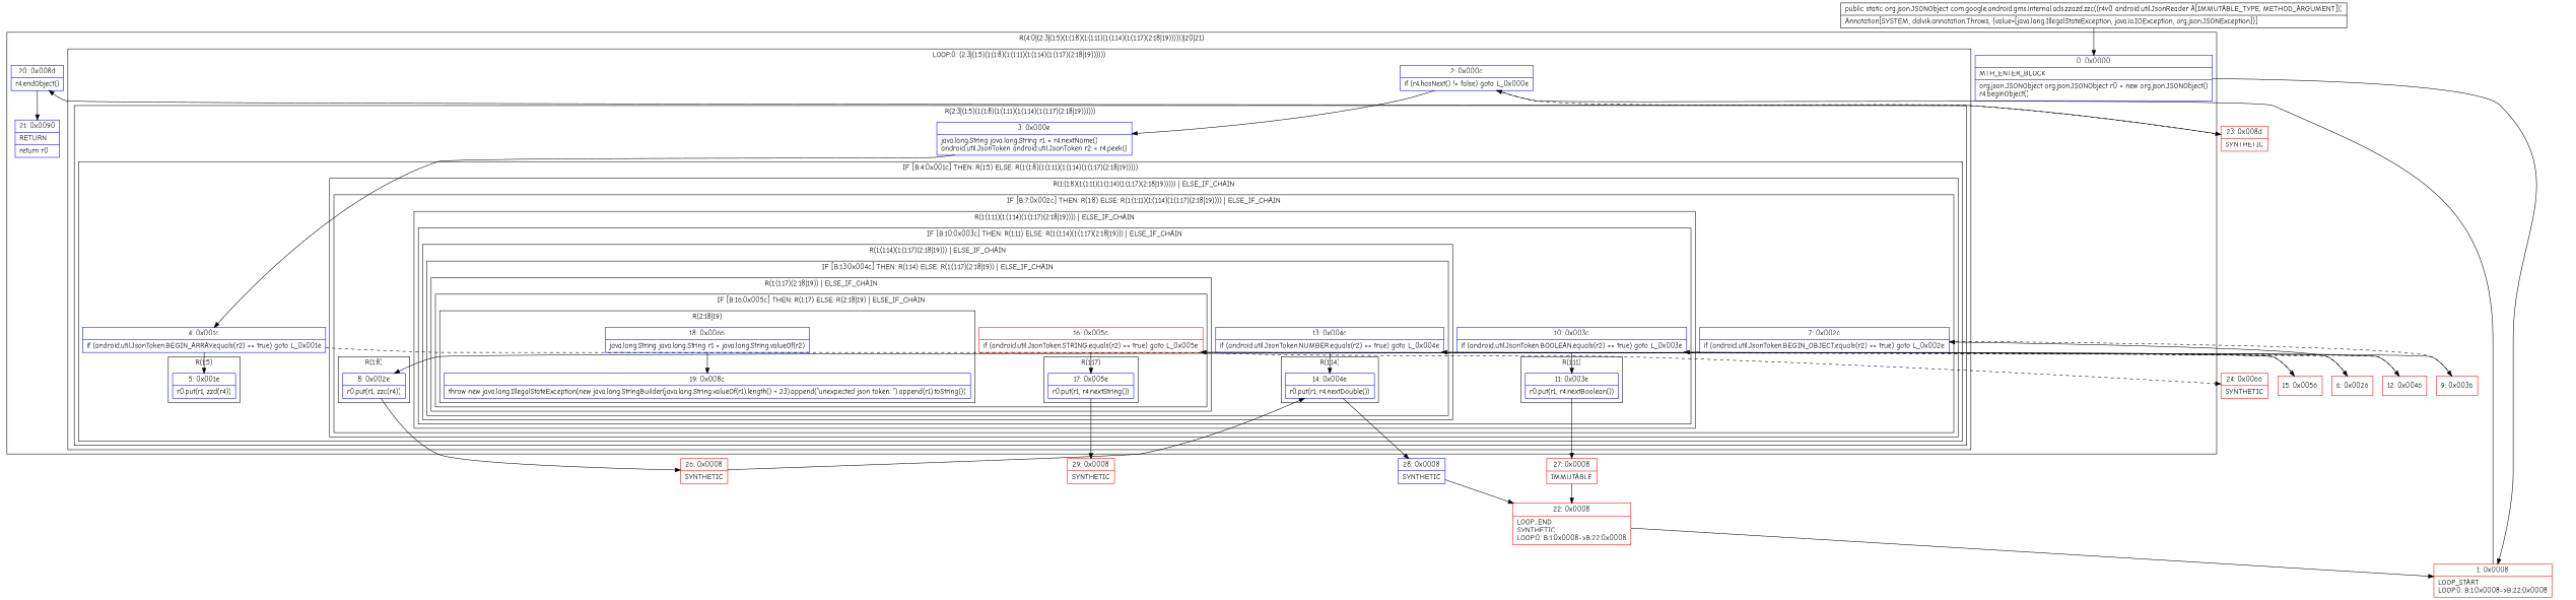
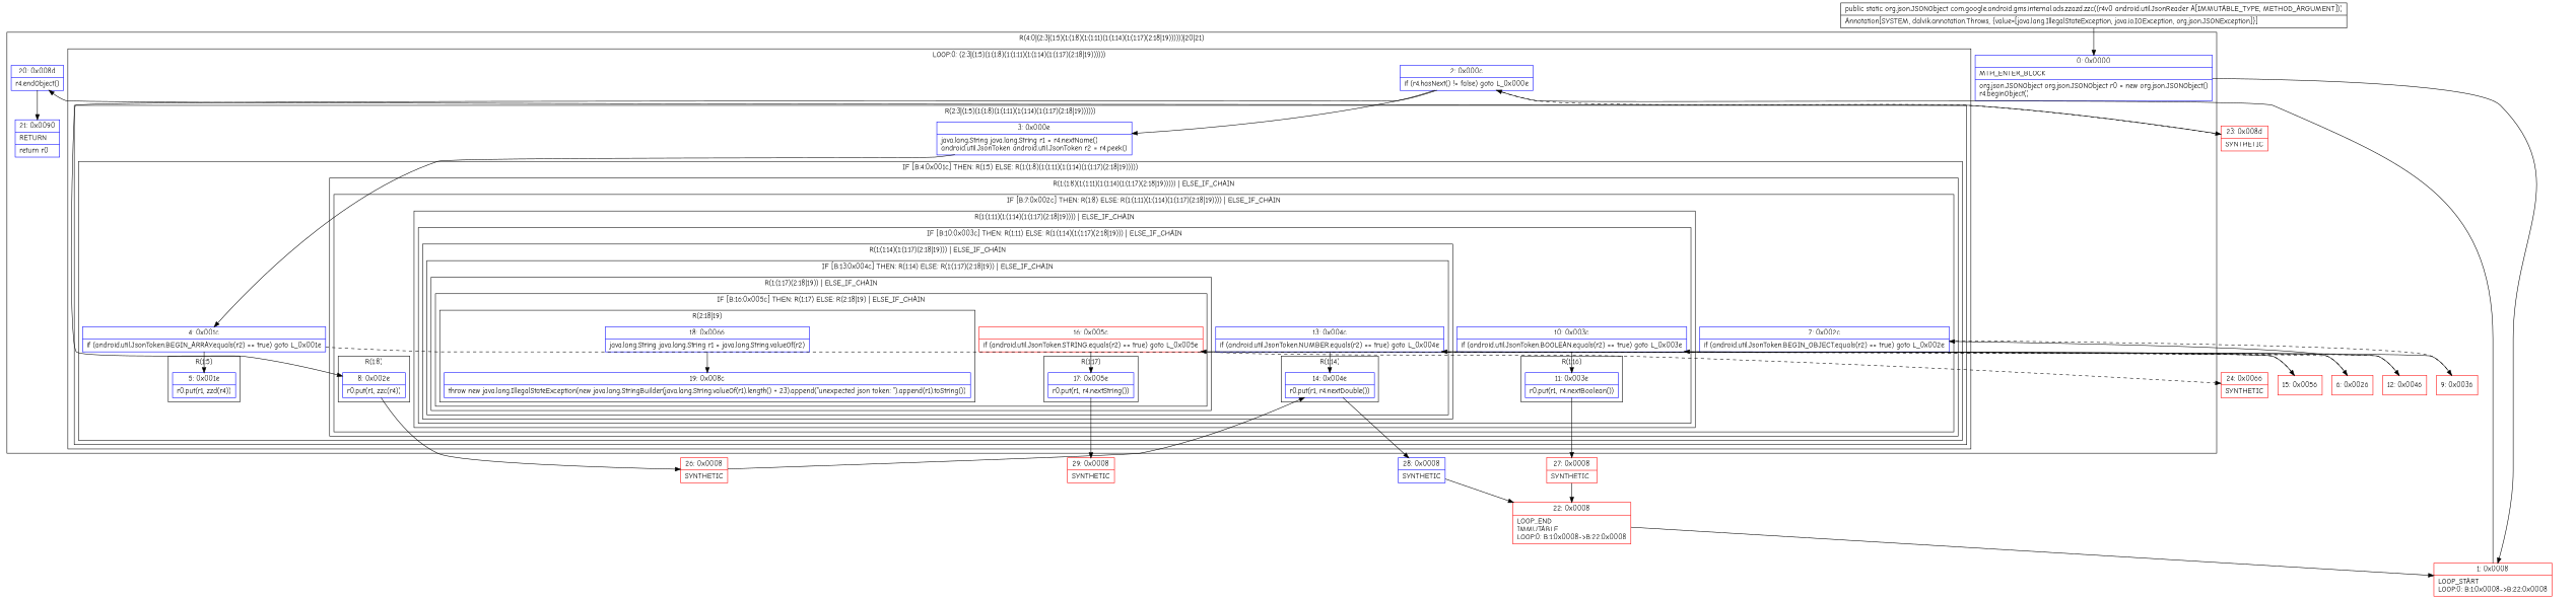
  digraph {
    fontname="Comic Neue"
    node [color=blue fontname="Comic Neue" shape=record]
    edge [fontname="Comic Neue"]
    n1 [label="{5\:\ 0x001e|r0.put(r1, zzd(r4))\l}"]
    n2 [label="{8\:\ 0x002e|r0.put(r1, zzc(r4))\l}"]
    n3 [label="{11\:\ 0x003e|r0.put(r1, r4.nextBoolean())\l}"]
    n4 [label="{14\:\ 0x004e|r0.put(r1, r4.nextDouble())\l}"]
    n5 [label="{17\:\ 0x005e|r0.put(r1, r4.nextString())\l}"]
    n6 [label="{18\:\ 0x0066|java.lang.String java.lang.String r1 = java.lang.String.valueOf(r2)\l}"]
    n7 [label="{19\:\ 0x008c|throw new java.lang.IllegalStateException(new java.lang.StringBuilder(java.lang.String.valueOf(r1).length() + 23).append(\"unexpected json token: \").append(r1).toString())\l}"]
    n8 [color=red label="{16\:\ 0x005c|if (android.util.JsonToken.STRING.equals(r2) == true) goto L_0x005e\l}"]
    n9 [label="{13\:\ 0x004c|if (android.util.JsonToken.NUMBER.equals(r2) == true) goto L_0x004e\l}"]
    n10 [label="{10\:\ 0x003c|if (android.util.JsonToken.BOOLEAN.equals(r2) == true) goto L_0x003e\l}"]
    n11 [label="{7\:\ 0x002c|if (android.util.JsonToken.BEGIN_OBJECT.equals(r2) == true) goto L_0x002e\l}"]
    n12 [label="{4\:\ 0x001c|if (android.util.JsonToken.BEGIN_ARRAY.equals(r2) == true) goto L_0x001e\l}"]
    n13 [label="{3\:\ 0x000e|java.lang.String java.lang.String r1 = r4.nextName()\landroid.util.JsonToken android.util.JsonToken r2 = r4.peek()\l}"]
    n14 [label="{2\:\ 0x000c|if (r4.hasNext() != false) goto L_0x000e\l}"]
    n15 [label="{0\:\ 0x0000|MTH_ENTER_BLOCK\l|org.json.JSONObject org.json.JSONObject r0 = new org.json.JSONObject()\lr4.beginObject()\l}"]
    n16 [label="{20\:\ 0x008d|r4.endObject()\l}"]
    n17 [label="{21\:\ 0x0090|RETURN\l|return r0\l}"]
    n18 [color=red label="{26\:\ 0x0008|SYNTHETIC\l}"]
-   n19 [color=red label="{27\:\ 0x0008|IMMUTABLE\l}"]
+   n19 [color=red label="{27\:\ 0x0008|SYNTHETIC\l}"]
    n20 [label="{28\:\ 0x0008|SYNTHETIC\l}"]
    n21 [color=red label="{29\:\ 0x0008|SYNTHETIC\l}"]
    n22 [color=red label="{24\:\ 0x0066|SYNTHETIC\l}"]
    n23 [color=red label="{15\:\ 0x0056}"]
    n24 [color=red label="{12\:\ 0x0046}"]
    n25 [color=red label="{9\:\ 0x0036}"]
    n26 [color=red label="{6\:\ 0x0026}"]
    n27 [color=red label="{23\:\ 0x008d|SYNTHETIC\l}"]
    n28 [color=red label="{1\:\ 0x0008|LOOP_START\lLOOP:0: B:1:0x0008\-\>B:22:0x0008\l}"]
-   n29 [color=red label="{22\:\ 0x0008|LOOP_END\lSYNTHETIC\lLOOP:0: B:1:0x0008\-\>B:22:0x0008\l}"]
+   n29 [color=red label="{22\:\ 0x0008|LOOP_END\lIMMUTABLE\lLOOP:0: B:1:0x0008\-\>B:22:0x0008\l}"]
    n30 [label="{public static org.json.JSONObject com.google.android.gms.internal.ads.zzazd.zzc((r4v0 android.util.JsonReader A[IMMUTABLE_TYPE, METHOD_ARGUMENT]))  | Annotation[SYSTEM, dalvik.annotation.Throws, \{value=[java.lang.IllegalStateException, java.io.IOException, org.json.JSONException]\}]\l}" color=""]
    subgraph cluster_1 {
      label="R(4:0|(2:3|(1:5)(1:(1:8)(1:(1:11)(1:(1:14)(1:(1:17)(2:18|19))))))|20|21)"
      n15
      n16
      n17
      subgraph cluster_2 {
        label="LOOP:0: (2:3|(1:5)(1:(1:8)(1:(1:11)(1:(1:14)(1:(1:17)(2:18|19))))))"
        n14
        subgraph cluster_3 {
          label="R(2:3|(1:5)(1:(1:8)(1:(1:11)(1:(1:14)(1:(1:17)(2:18|19))))))"
          n13
          subgraph cluster_4 {
            label="IF [B:4:0x001c] THEN: R(1:5) ELSE: R(1:(1:8)(1:(1:11)(1:(1:14)(1:(1:17)(2:18|19)))))"
            n12
            subgraph cluster_5 {
              label="R(1:5)"
              n1
            }
            subgraph cluster_6 {
              label="R(1:(1:8)(1:(1:11)(1:(1:14)(1:(1:17)(2:18|19))))) | ELSE_IF_CHAIN\l"
              subgraph cluster_7 {
                label="IF [B:7:0x002c] THEN: R(1:8) ELSE: R(1:(1:11)(1:(1:14)(1:(1:17)(2:18|19)))) | ELSE_IF_CHAIN\l"
                n11
                subgraph cluster_8 {
                  label="R(1:8)"
                  n2
                }
                subgraph cluster_9 {
                  label="R(1:(1:11)(1:(1:14)(1:(1:17)(2:18|19)))) | ELSE_IF_CHAIN\l"
                  subgraph cluster_10 {
                    label="IF [B:10:0x003c] THEN: R(1:11) ELSE: R(1:(1:14)(1:(1:17)(2:18|19))) | ELSE_IF_CHAIN\l"
                    n10
                    subgraph cluster_11 {
-                     label="R(1:11)"
+                     label="R(1:16)"
                      n3
                    }
                    subgraph cluster_12 {
                      label="R(1:(1:14)(1:(1:17)(2:18|19))) | ELSE_IF_CHAIN\l"
                      subgraph cluster_13 {
                        label="IF [B:13:0x004c] THEN: R(1:14) ELSE: R(1:(1:17)(2:18|19)) | ELSE_IF_CHAIN\l"
                        n9
                        subgraph cluster_14 {
                          label="R(1:14)"
                          n4
                        }
                        subgraph cluster_15 {
                          label="R(1:(1:17)(2:18|19)) | ELSE_IF_CHAIN\l"
                          subgraph cluster_16 {
                            label="IF [B:16:0x005c] THEN: R(1:17) ELSE: R(2:18|19) | ELSE_IF_CHAIN\l"
                            n8
                            subgraph cluster_17 {
                              label="R(1:17)"
                              n5
                            }
                            subgraph cluster_18 {
                              label="R(2:18|19)"
                              n6
                              n7
                            }
                          }
                        }
                      }
                    }
                  }
                }
              }
            }
          }
        }
      }
    }
    n2 -> n18
    n3 -> n19
    n4 -> n20
    n5 -> n21
    n6 -> n7
    n8 -> n5
    n8 -> n22 [style=dashed]
    n9 -> n4
    n9 -> n23 [style=dashed]
    n10 -> n3
    n10 -> n24 [style=dashed]
-   n11 -> n2
+   n14 -> n2
    n11 -> n25 [style=dashed]
    n12 -> n1
    n12 -> n26 [style=dashed]
    n13 -> n12
    n14 -> n13
    n14 -> n27 [style=dashed]
    n15 -> n28
    n16 -> n17
    n18 -> n4
    n19 -> n29
    n20 -> n29
    n23 -> n8
    n24 -> n9
    n25 -> n10
    n26 -> n11
    n27 -> n16
    n28 -> n14
    n29 -> n28
    n30 -> n15
  }
